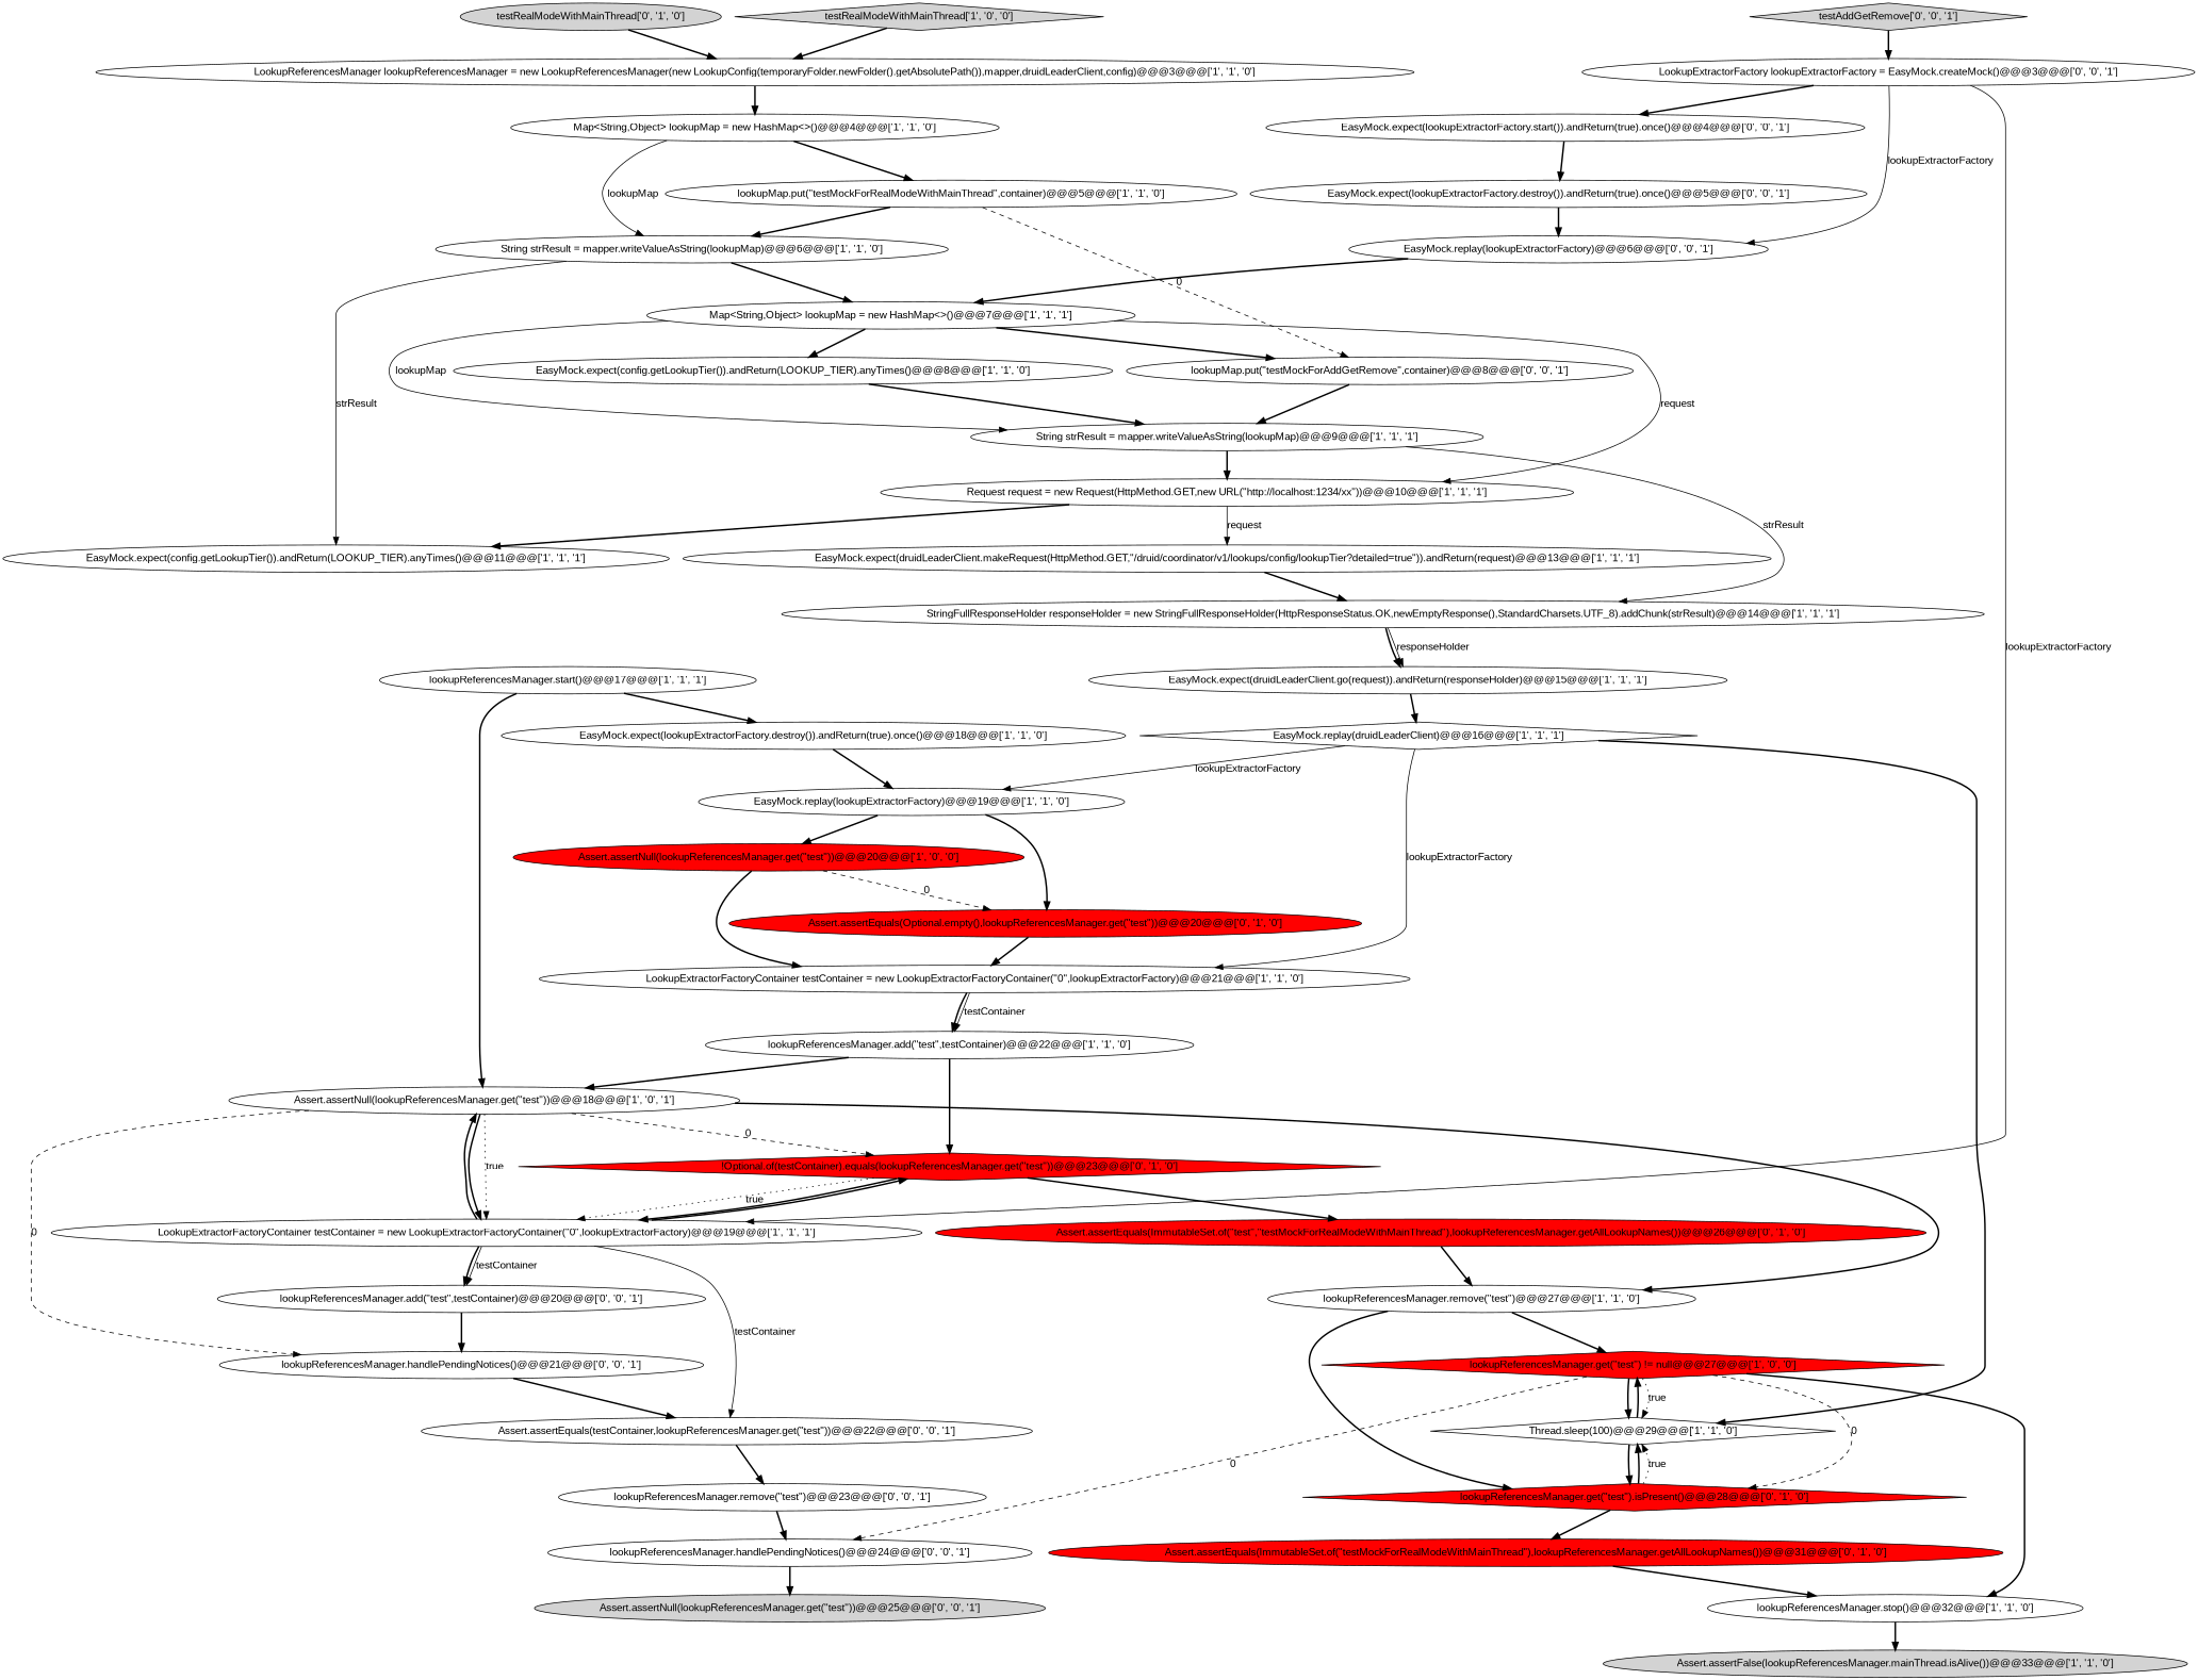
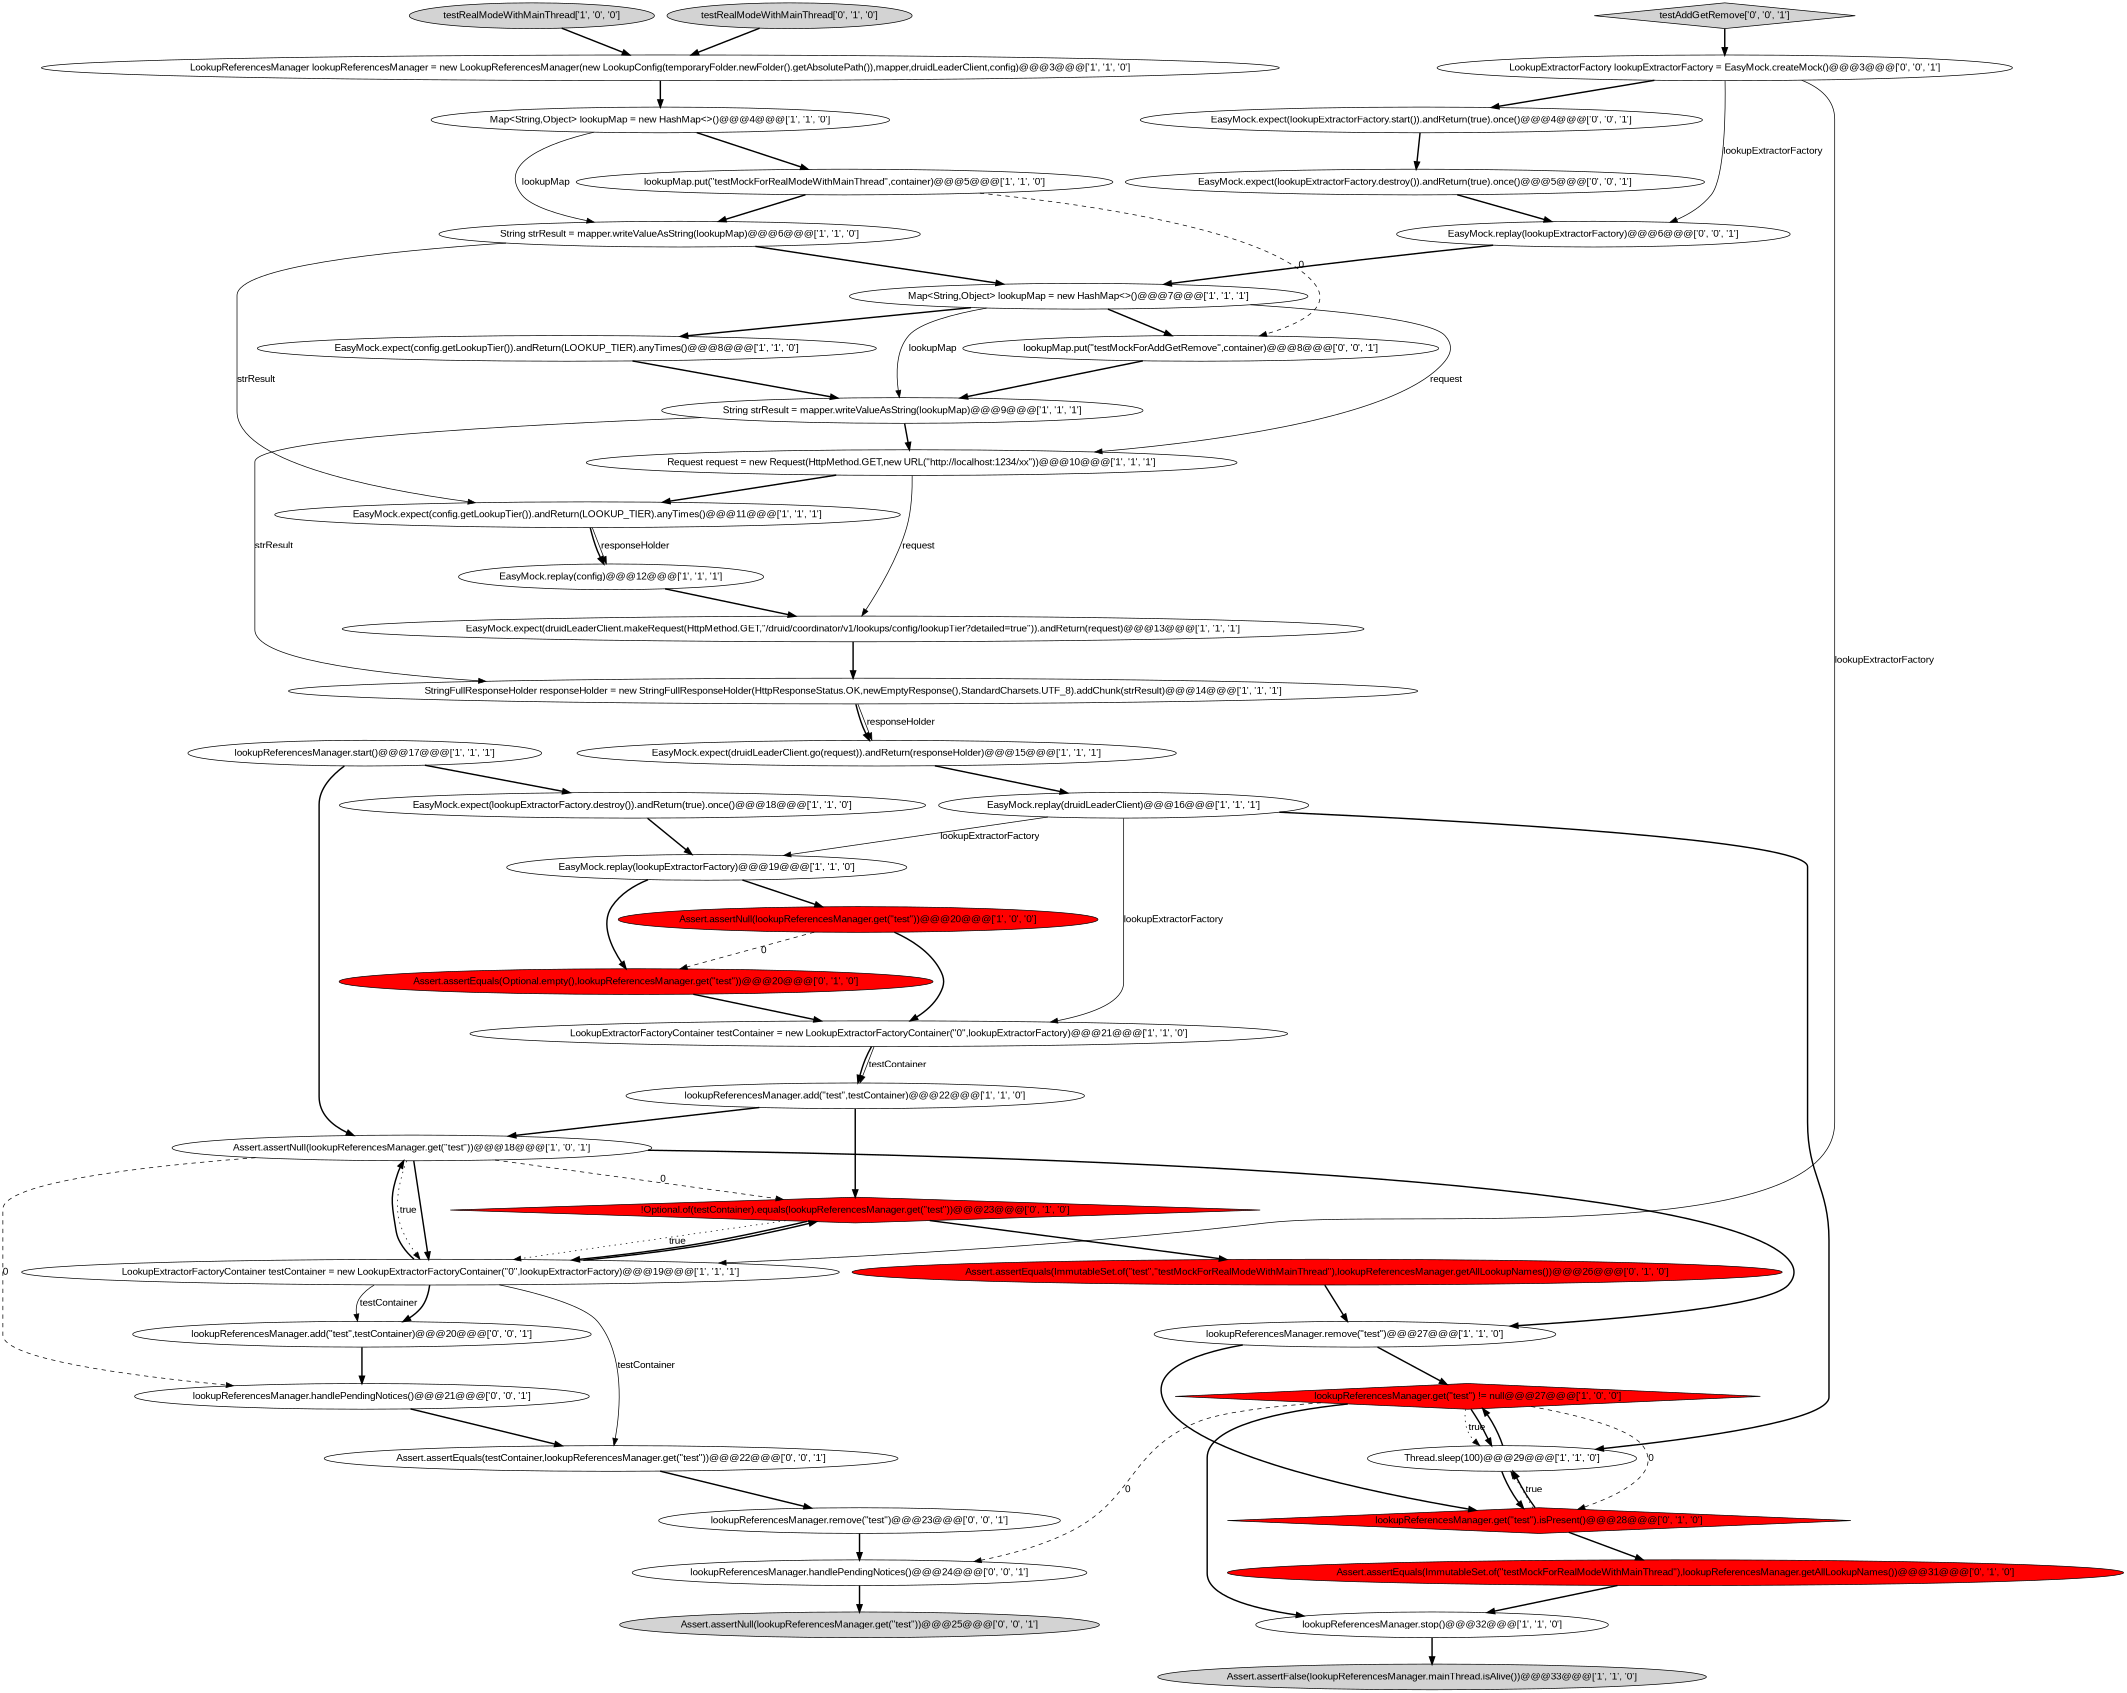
  digraph {
    fontname="Liberation Sans"
    node [fillcolor=white fontname="Liberation Sans" shape=ellipse style=filled]
    edge [fontname="Liberation Sans" style=bold]
    n1 [label="Assert.assertEquals(testContainer,lookupReferencesManager.get(\"test\"))@@@22@@@['0', '0', '1']"]
    n2 [label="lookupReferencesManager.remove(\"test\")@@@23@@@['0', '0', '1']"]
    n3 [label="lookupReferencesManager.handlePendingNotices()@@@24@@@['0', '0', '1']"]
    n4 [fillcolor=red label="Assert.assertEquals(ImmutableSet.of(\"testMockForRealModeWithMainThread\"),lookupReferencesManager.getAllLookupNames())@@@31@@@['0', '1', '0']"]
    n5 [label="lookupReferencesManager.stop()@@@32@@@['1', '1', '0']"]
    n6 [fillcolor=lightgray label="Assert.assertFalse(lookupReferencesManager.mainThread.isAlive())@@@33@@@['1', '1', '0']"]
    n7 [label="String strResult = mapper.writeValueAsString(lookupMap)@@@6@@@['1', '1', '0']"]
    n8 [label="EasyMock.expect(config.getLookupTier()).andReturn(LOOKUP_TIER).anyTimes()@@@11@@@['1', '1', '1']"]
    n9 [label="Map<String,Object> lookupMap = new HashMap<>()@@@7@@@['1', '1', '1']"]
+   n10 [label="EasyMock.replay(config)@@@12@@@['1', '1', '1']"]
    n11 [label="EasyMock.expect(config.getLookupTier()).andReturn(LOOKUP_TIER).anyTimes()@@@8@@@['1', '1', '0']"]
    n12 [label="String strResult = mapper.writeValueAsString(lookupMap)@@@9@@@['1', '1', '1']"]
    n13 [label="Request request = new Request(HttpMethod.GET,new URL(\"http://localhost:1234/xx\"))@@@10@@@['1', '1', '1']"]
    n14 [label="lookupMap.put(\"testMockForAddGetRemove\",container)@@@8@@@['0', '0', '1']"]
    n15 [label="StringFullResponseHolder responseHolder = new StringFullResponseHolder(HttpResponseStatus.OK,newEmptyResponse(),StandardCharsets.UTF_8).addChunk(strResult)@@@14@@@['1', '1', '1']"]
-   n16 [label="EasyMock.replay(druidLeaderClient)@@@16@@@['1', '1', '1']" shape=diamond]
+   n16 [label="EasyMock.replay(druidLeaderClient)@@@16@@@['1', '1', '1']"]
    n17 [label="LookupExtractorFactoryContainer testContainer = new LookupExtractorFactoryContainer(\"0\",lookupExtractorFactory)@@@21@@@['1', '1', '0']"]
    n18 [label="EasyMock.replay(lookupExtractorFactory)@@@19@@@['1', '1', '0']"]
-   n19 [label="Thread.sleep(100)@@@29@@@['1', '1', '0']" shape=diamond]
+   n19 [label="Thread.sleep(100)@@@29@@@['1', '1', '0']"]
    n20 [label="lookupReferencesManager.add(\"test\",testContainer)@@@22@@@['1', '1', '0']"]
    n21 [label="lookupReferencesManager.start()@@@17@@@['1', '1', '1']"]
    n22 [label="Assert.assertNull(lookupReferencesManager.get(\"test\"))@@@18@@@['1', '0', '1']"]
    n23 [label="EasyMock.expect(lookupExtractorFactory.destroy()).andReturn(true).once()@@@18@@@['1', '1', '0']"]
    n24 [fillcolor=red label="Assert.assertEquals(Optional.empty(),lookupReferencesManager.get(\"test\"))@@@20@@@['0', '1', '0']"]
    n25 [fillcolor=red label="Assert.assertNull(lookupReferencesManager.get(\"test\"))@@@20@@@['1', '0', '0']"]
    n26 [label="EasyMock.expect(druidLeaderClient.makeRequest(HttpMethod.GET,\"/druid/coordinator/v1/lookups/config/lookupTier?detailed=true\")).andReturn(request)@@@13@@@['1', '1', '1']"]
    n27 [label="EasyMock.expect(druidLeaderClient.go(request)).andReturn(responseHolder)@@@15@@@['1', '1', '1']"]
    n28 [fillcolor=red label="lookupReferencesManager.get(\"test\").isPresent()@@@28@@@['0', '1', '0']" shape=diamond]
    n29 [fillcolor=red label="lookupReferencesManager.get(\"test\") != null@@@27@@@['1', '0', '0']" shape=diamond]
    n30 [fillcolor=red label="!Optional.of(testContainer).equals(lookupReferencesManager.get(\"test\"))@@@23@@@['0', '1', '0']" shape=diamond]
    n31 [fillcolor=red label="Assert.assertEquals(ImmutableSet.of(\"test\",\"testMockForRealModeWithMainThread\"),lookupReferencesManager.getAllLookupNames())@@@26@@@['0', '1', '0']"]
    n32 [label="LookupExtractorFactoryContainer testContainer = new LookupExtractorFactoryContainer(\"0\",lookupExtractorFactory)@@@19@@@['1', '1', '1']"]
    n33 [label="lookupReferencesManager.remove(\"test\")@@@27@@@['1', '1', '0']"]
    n34 [label="lookupReferencesManager.add(\"test\",testContainer)@@@20@@@['0', '0', '1']"]
    n35 [label="lookupMap.put(\"testMockForRealModeWithMainThread\",container)@@@5@@@['1', '1', '0']"]
    n36 [label="LookupExtractorFactory lookupExtractorFactory = EasyMock.createMock()@@@3@@@['0', '0', '1']"]
    n37 [label="EasyMock.replay(lookupExtractorFactory)@@@6@@@['0', '0', '1']"]
    n38 [label="EasyMock.expect(lookupExtractorFactory.start()).andReturn(true).once()@@@4@@@['0', '0', '1']"]
    n39 [label="EasyMock.expect(lookupExtractorFactory.destroy()).andReturn(true).once()@@@5@@@['0', '0', '1']"]
    n40 [fillcolor=lightgray label="Assert.assertNull(lookupReferencesManager.get(\"test\"))@@@25@@@['0', '0', '1']"]
-   n41 [fillcolor=lightgray label="testRealModeWithMainThread['1', '0', '0']" shape=diamond]
+   n41 [fillcolor=lightgray label="testRealModeWithMainThread['1', '0', '0']"]
    n42 [label="LookupReferencesManager lookupReferencesManager = new LookupReferencesManager(new LookupConfig(temporaryFolder.newFolder().getAbsolutePath()),mapper,druidLeaderClient,config)@@@3@@@['1', '1', '0']"]
    n43 [label="Map<String,Object> lookupMap = new HashMap<>()@@@4@@@['1', '1', '0']"]
    n44 [label="lookupReferencesManager.handlePendingNotices()@@@21@@@['0', '0', '1']"]
    n45 [fillcolor=lightgray label="testAddGetRemove['0', '0', '1']" shape=diamond]
    n46 [fillcolor=lightgray label="testRealModeWithMainThread['0', '1', '0']"]
    n1 -> n2
    n2 -> n3
    n3 -> n40
    n4 -> n5
    n5 -> n6
    n7 -> n8 [label=strResult style=solid]
    n7 -> n9
+   n8 -> n10
+   n8 -> n10 [label=responseHolder style=solid]
    n9 -> n11
    n9 -> n12 [label=lookupMap style=solid]
    n9 -> n13 [label=request style=solid]
    n9 -> n14
+   n10 -> n26
    n11 -> n12
    n12 -> n13
    n12 -> n15 [label=strResult style=solid]
    n13 -> n8
    n13 -> n26 [label=request style=solid]
    n14 -> n12
    n15 -> n27
    n15 -> n27 [label=responseHolder style=solid]
    n16 -> n17 [label=lookupExtractorFactory style=solid]
    n16 -> n18 [label=lookupExtractorFactory style=solid]
    n16 -> n19
    n17 -> n20
    n17 -> n20 [label=testContainer style=solid]
    n18 -> n24
    n18 -> n25
    n19 -> n28
    n19 -> n29
    n20 -> n22
    n20 -> n30
    n21 -> n22
    n21 -> n23
    n22 -> n30 [label=0 style=dashed]
    n22 -> n32
    n22 -> n32 [label=true style=dotted]
    n22 -> n33
    n22 -> n44 [label=0 style=dashed]
    n23 -> n18
    n24 -> n17
    n25 -> n17
    n25 -> n24 [label=0 style=dashed]
    n26 -> n15
    n27 -> n16
    n28 -> n4
    n28 -> n19 [label=true style=dotted]
    n28 -> n19
    n29 -> n3 [label=0 style=dashed]
    n29 -> n5
    n29 -> n19 [label=true style=dotted]
    n29 -> n19
    n29 -> n28 [label=0 style=dashed]
    n30 -> n31
    n30 -> n32 [label=true style=dotted]
    n30 -> n32
    n31 -> n33
    n32 -> n1 [label=testContainer style=solid]
    n32 -> n22
    n32 -> n30
    n32 -> n34
    n32 -> n34 [label=testContainer style=solid]
    n33 -> n28
    n33 -> n29
    n34 -> n44
    n35 -> n7
    n35 -> n14 [label=0 style=dashed]
    n36 -> n32 [label=lookupExtractorFactory style=solid]
    n36 -> n37 [label=lookupExtractorFactory style=solid]
    n36 -> n38
    n37 -> n9
    n38 -> n39
    n39 -> n37
    n41 -> n42
    n42 -> n43
    n43 -> n7 [label=lookupMap style=solid]
    n43 -> n35
    n44 -> n1
    n45 -> n36
    n46 -> n42
  }
